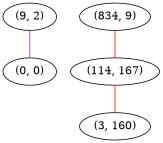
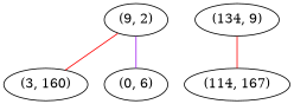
  graph {
    edge [color=red weight=1]
    "(9, 2)"
    "(3, 160)"
-   "(0, 0)"
+   "(0, 0)" [label="(0, 6)"]
    n4 [label="(114, 167)"]
-   "(134, 9)" [label="(834, 9)"]
-   n4 -- "(3, 160)"
+   "(134, 9)"
+   "(9, 2)" -- "(3, 160)"
    "(9, 2)" -- "(0, 0)" [color=purple weight=4]
    "(134, 9)" -- n4
  }
